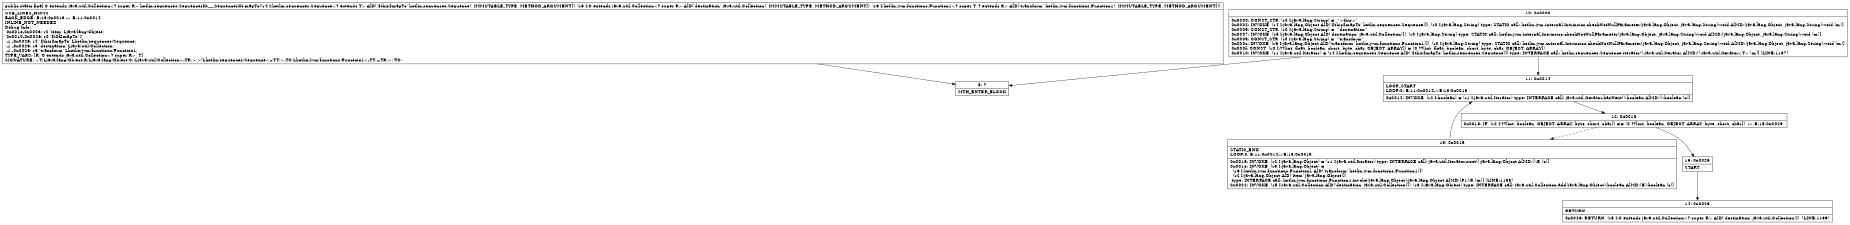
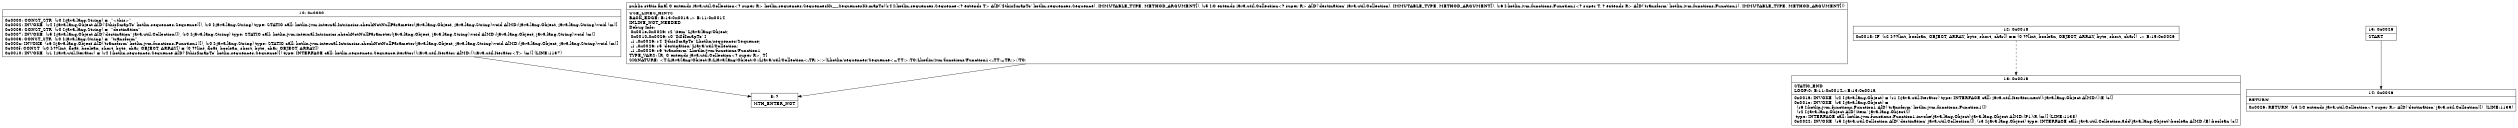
  digraph {
    fontname="DejaVu Serif"
    node [fontname="DejaVu Serif" shape=record]
    edge [fontname="DejaVu Serif"]
-   n1 [label="{8\:\ ?|MTH_ENTER_BLOCK\l}"]
+   n1 [label="{8\:\ ?|MTH_ENTER_NOT\l}"]
    n2 [label="{10\:\ 0x0000|0x0000: CONST_STR  (r0 I:java.lang.String) =  \"\<this\>\" \l0x0002: INVOKE  (r4 I:java.lang.Object A[D('$this$mapTo' kotlin.sequences.Sequence)]), (r0 I:java.lang.String) type: STATIC call: kotlin.jvm.internal.Intrinsics.checkNotNullParameter(java.lang.Object, java.lang.String):void A[MD:(java.lang.Object, java.lang.String):void (m)]\l0x0005: CONST_STR  (r0 I:java.lang.String) =  \"destination\" \l0x0007: INVOKE  (r5 I:java.lang.Object A[D('destination' java.util.Collection)]), (r0 I:java.lang.String) type: STATIC call: kotlin.jvm.internal.Intrinsics.checkNotNullParameter(java.lang.Object, java.lang.String):void A[MD:(java.lang.Object, java.lang.String):void (m)]\l0x000a: CONST_STR  (r0 I:java.lang.String) =  \"transform\" \l0x000c: INVOKE  (r6 I:java.lang.Object A[D('transform' kotlin.jvm.functions.Function1)]), (r0 I:java.lang.String) type: STATIC call: kotlin.jvm.internal.Intrinsics.checkNotNullParameter(java.lang.Object, java.lang.String):void A[MD:(java.lang.Object, java.lang.String):void (m)]\l0x000f: CONST  (r0 I:??[int, float, boolean, short, byte, char, OBJECT, ARRAY]) = (0 ??[int, float, boolean, short, byte, char, OBJECT, ARRAY]) \l0x0010: INVOKE  (r1 I:java.util.Iterator) = (r4 I:kotlin.sequences.Sequence A[D('$this$mapTo' kotlin.sequences.Sequence)]) type: INTERFACE call: kotlin.sequences.Sequence.iterator():java.util.Iterator A[MD:():java.util.Iterator\<T\> (m)] (LINE:1137)\l}"]
-   n3 [label="{11\:\ 0x0014|LOOP_START\lLOOP:0: B:11:0x0014\-\>B:13:0x001a\l|0x0014: INVOKE  (r2 I:boolean) = (r1 I:java.util.Iterator) type: INTERFACE call: java.util.Iterator.hasNext():boolean A[MD:():boolean (c)]\l}"]
    n4 [label="{12\:\ 0x0018|0x0018: IF  (r2 I:??[int, boolean, OBJECT, ARRAY, byte, short, char]) == (0 ??[int, boolean, OBJECT, ARRAY, byte, short, char])  \-\> B:15:0x0026 \l}"]
    n5 [label="{13\:\ 0x001a|STATIC_END\lLOOP:0: B:11:0x0014\-\>B:13:0x001a\l|0x001a: INVOKE  (r2 I:java.lang.Object) = (r1 I:java.util.Iterator) type: INTERFACE call: java.util.Iterator.next():java.lang.Object A[MD:():E (c)]\l0x001e: INVOKE  (r3 I:java.lang.Object) = \l  (r6 I:kotlin.jvm.functions.Function1 A[D('transform' kotlin.jvm.functions.Function1)])\l  (r2 I:java.lang.Object A[D('item' java.lang.Object)])\l type: INTERFACE call: kotlin.jvm.functions.Function1.invoke(java.lang.Object):java.lang.Object A[MD:(P1):R (m)] (LINE:1138)\l0x0022: INVOKE  (r5 I:java.util.Collection A[D('destination' java.util.Collection)]), (r3 I:java.lang.Object) type: INTERFACE call: java.util.Collection.add(java.lang.Object):boolean A[MD:(E):boolean (c)]\l}"]
    n6 [label="{15\:\ 0x0026|START\l}"]
    n7 [label="{14\:\ 0x0026|RETURN\l|0x0026: RETURN  (r5 I:C extends java.util.Collection\<? super R\> A[D('destination' java.util.Collection)])  (LINE:1139)\l}"]
    n8 [label="{public static final C extends java.util.Collection\<? super R\> kotlin.sequences.SequencesKt___SequencesKt.mapTo((r4 I:kotlin.sequences.Sequence\<? extends T\> A[D('$this$mapTo' kotlin.sequences.Sequence), IMMUTABLE_TYPE, METHOD_ARGUMENT]), (r5 I:C extends java.util.Collection\<? super R\> A[D('destination' java.util.Collection), IMMUTABLE_TYPE, METHOD_ARGUMENT]), (r6 I:kotlin.jvm.functions.Function1\<? super T, ? extends R\> A[D('transform' kotlin.jvm.functions.Function1), IMMUTABLE_TYPE, METHOD_ARGUMENT]))  | USE_LINES_HINTS\lBACK_EDGE: B:13:0x001a \-\> B:11:0x0014\lINLINE_NOT_NEEDED\lDebug Info:\l  0x001e\-0x0026: r2 'item' Ljava\/lang\/Object;\l  0x0010\-0x0026: r0 '$i$f$mapTo' I\l  \-1 \-0x0026: r4 '$this$mapTo' Lkotlin\/sequences\/Sequence;\l  \-1 \-0x0026: r5 'destination' Ljava\/util\/Collection;\l  \-1 \-0x0026: r6 'transform' Lkotlin\/jvm\/functions\/Function1;\lTYPE_VARS: [R, C extends java.util.Collection\<? super R\>, T]\lSIGNATURE: \<T:Ljava\/lang\/Object;R:Ljava\/lang\/Object;C::Ljava\/util\/Collection\<\-TR;\>;\>(Lkotlin\/sequences\/Sequence\<+TT;\>;TC;Lkotlin\/jvm\/functions\/Function1\<\-TT;+TR;\>;)TC;\l}"]
    n2 -> n1
-   n2 -> n3
-   n3 -> n4
    n4 -> n5 [style=dashed]
-   n4 -> n6
-   n5 -> n3
    n6 -> n7
    n8 -> n1
  }
